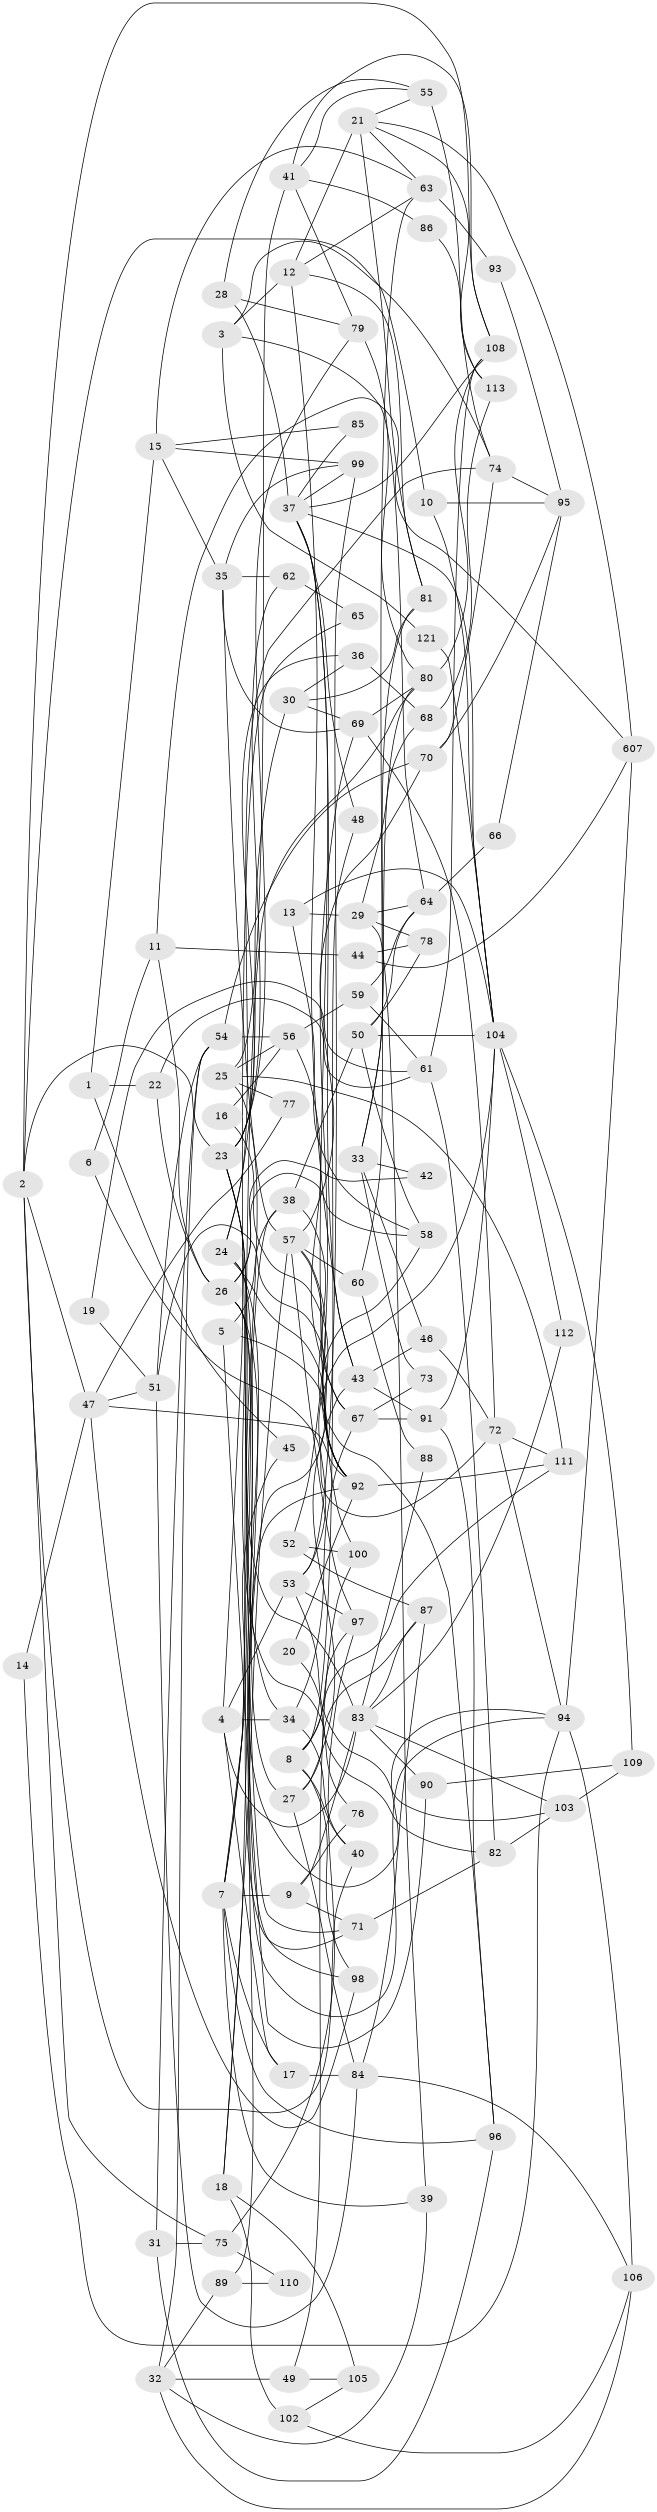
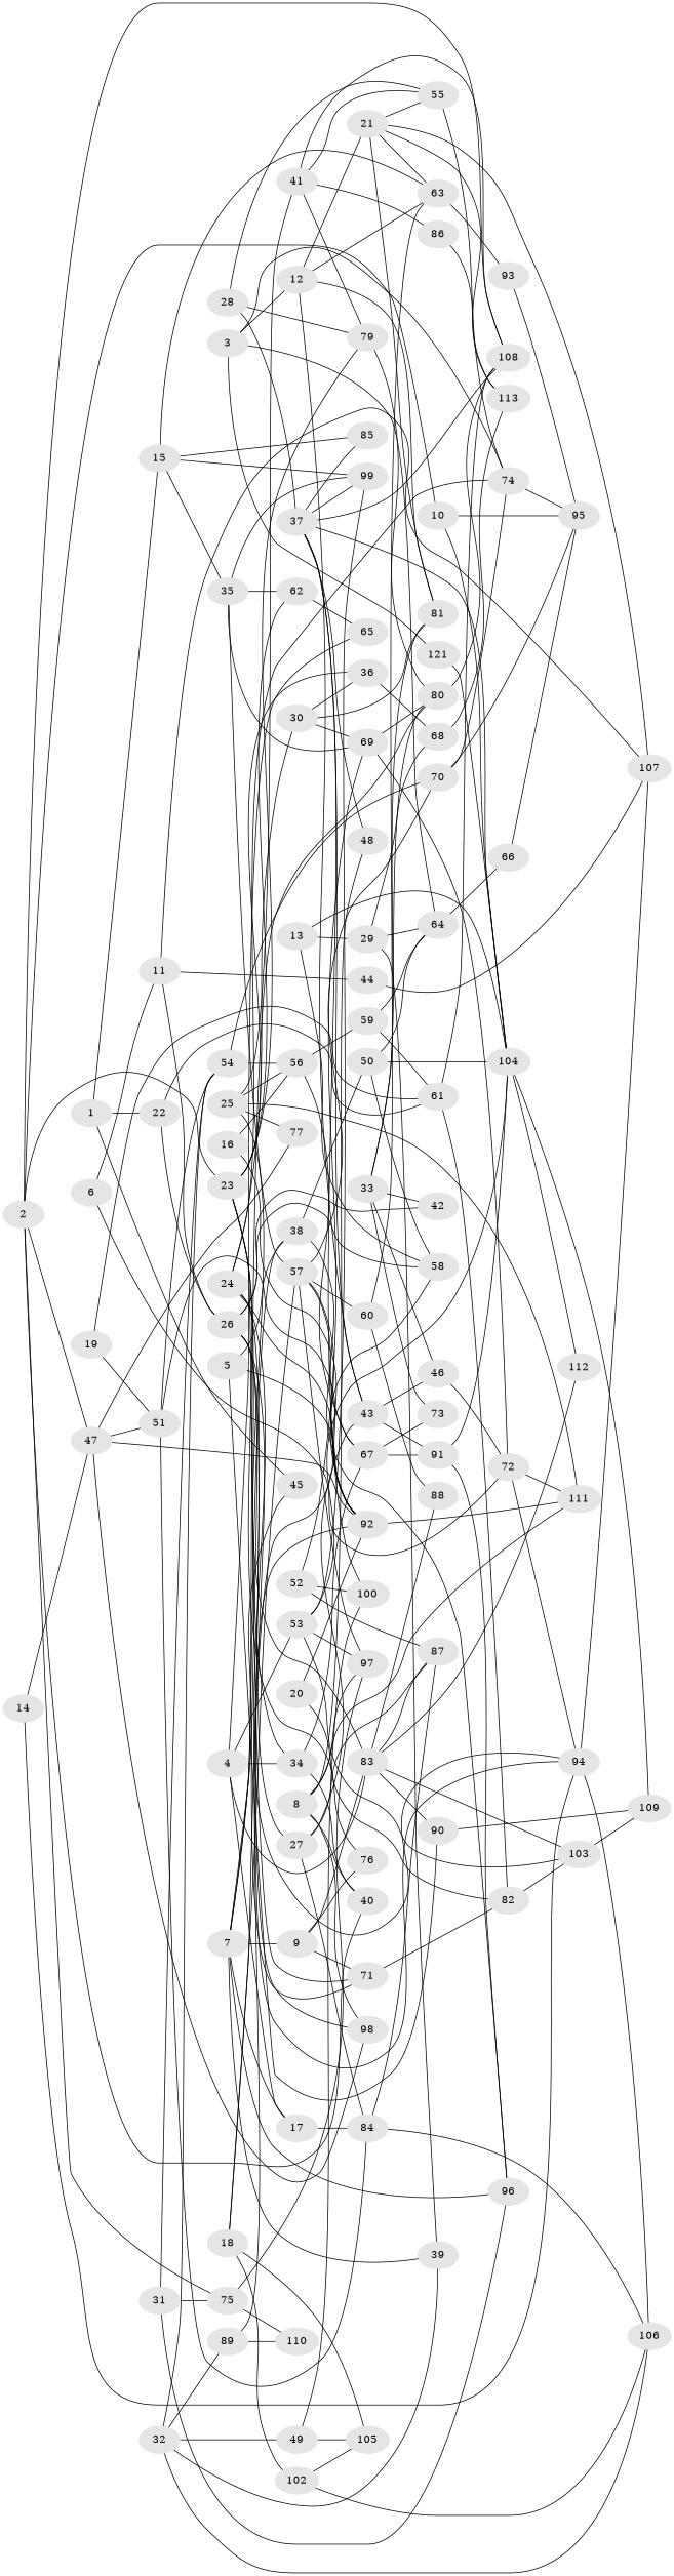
  graph {
    rankdir=LR
    node [color=gray90 style=filled]
    1
    15
    22
    45
    63
    35
    85
    99
    26
    61
    2
    10
    23
    40
    47
    75
    108
    95
    104
    34
    71
    76
    36
    62
    79
    92
    98
    51
    77
    97
    110
    3
    12
    64
    74
    n36 [label=121]
    21
    43
    81
    66
    4
    17
    53
    65
    83
    84
    67
    103
    90
    87
    88
    112
    5
    38
    50
    109
    111
    6
    11
    72
    44
-   107 [label=607]
+   107
    94
    7
    9
    39
    80
    96
    8
    48
    82
    58
    27
    42
-   78
    55
    113
    46
    91
    93
    13
    29
    68
    14
    106
    57
    69
    16
    56
    59
    18
    102
    105
    70
    60
    19
    54
    20
    24
    30
    25
    41
    86
    28
    37
    100
    31
    32
    49
    89
    33
    73
    52
    1 -- 15
    1 -- 22
    1 -- 45
    15 -- 63
    15 -- 35
    15 -- 85
    15 -- 99
    22 -- 26
    22 -- 61
    63 -- 93
    35 -- 99
    35 -- 62
    35 -- 57
    35 -- 69
    26 -- 71
    26 -- 94
    26 -- 58
    26 -- 27
    26 -- 42
    61 -- 108
    61 -- 82
    2 -- 10
    2 -- 23
    2 -- 40
    2 -- 47
    2 -- 75
    2 -- 108
    10 -- 95
    10 -- 104
    23 -- 34
    23 -- 71
    23 -- 76
    23 -- 36
    23 -- 62
    23 -- 79
    47 -- 92
    47 -- 98
    47 -- 51
    47 -- 77
    75 -- 97
    75 -- 110
    104 -- 112
    104 -- 109
    34 -- 40
    34 -- 67
    71 -- 82
    36 -- 68
    62 -- 65
    79 -- 80
    92 -- 111
    51 -- 92
    51 -- 84
    51 -- 54
    3 -- 12
    3 -- 64
    3 -- 74
    3 -- n36
    12 -- 63
    12 -- 21
    12 -- 43
    12 -- 81
    64 -- 66
    74 -- 95
    n36 -- 104
    21 -- 63
    21 -- 81
    21 -- 107
    21 -- 55
    21 -- 113
    43 -- 46
    43 -- 91
    66 -- 95
    4 -- 34
    4 -- 17
    4 -- 53
    4 -- 65
    4 -- 83
    17 -- 84
    53 -- 99
    53 -- 104
    53 -- 97
    53 -- 103
    83 -- 103
    83 -- 90
    83 -- 87
    83 -- 88
    83 -- 112
    84 -- 87
    84 -- 106
    67 -- 91
    67 -- 73
    103 -- 109
    90 -- 109
    5 -- 92
    5 -- 90
    5 -- 38
    38 -- 67
    38 -- 50
    50 -- 104
    50 -- 64
    50 -- 58
-   50 -- 78
    6 -- 11
    6 -- 72
    11 -- 26
    11 -- 44
    11 -- 107
    72 -- 111
    72 -- 94
    44 -- 107
-   44 -- 78
    94 -- 107
    94 -- 106
    7 -- 45
    7 -- 17
    7 -- 38
    7 -- 9
    7 -- 39
    7 -- 80
    7 -- 96
    9 -- 71
    9 -- 76
    9 -- 83
    80 -- 108
    8 -- 40
    8 -- 98
    8 -- 97
    8 -- 111
    8 -- 48
    82 -- 103
    27 -- 43
    27 -- 84
    27 -- 87
    55 -- 74
    46 -- 72
    91 -- 104
    91 -- 96
    93 -- 95
    13 -- 104
    13 -- 58
    13 -- 29
    29 -- 64
    29 -- 39
-   29 -- 78
    29 -- 68
    68 -- 113
    14 -- 47
    14 -- 94
    57 -- 92
    57 -- 97
    57 -- 96
    57 -- 70
    57 -- 60
    69 -- 72
    69 -- 80
    16 -- 92
    16 -- 56
    56 -- 67
    56 -- 59
    59 -- 61
    59 -- 64
    18 -- 58
    18 -- 57
    18 -- 102
    18 -- 105
    102 -- 106
    102 -- 105
    70 -- 95
    70 -- 74
    60 -- 63
    60 -- 88
    19 -- 61
    19 -- 51
    54 -- 56
    54 -- 70
    20 -- 92
    20 -- 82
    24 -- 92
    24 -- 98
    24 -- 74
    24 -- 94
    24 -- 30
    30 -- 36
    30 -- 81
    30 -- 69
    25 -- 77
    25 -- 83
    25 -- 111
    25 -- 56
    25 -- 41
    41 -- 108
    41 -- 79
    41 -- 55
    41 -- 86
    86 -- 113
    28 -- 79
    28 -- 55
    28 -- 37
    37 -- 85
    37 -- 99
    37 -- 108
    37 -- 104
    37 -- 43
    37 -- 48
    37 -- 100
    31 -- 75
    31 -- 96
    31 -- 54
    32 -- 39
    32 -- 106
    32 -- 54
    32 -- 49
    32 -- 89
    49 -- 105
    49 -- 100
    89 -- 92
    89 -- 110
    33 -- 81
    33 -- 80
    33 -- 42
    33 -- 46
    33 -- 73
    52 -- 87
    52 -- 69
    52 -- 100
  }
